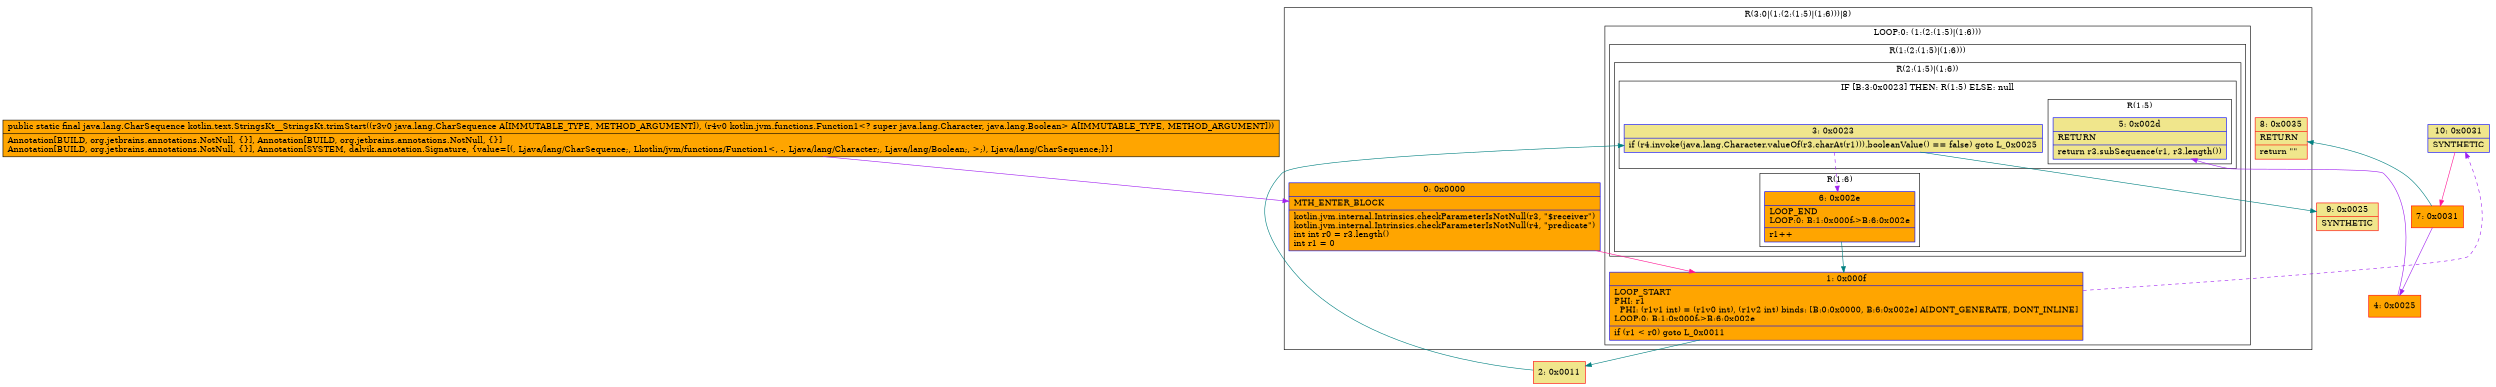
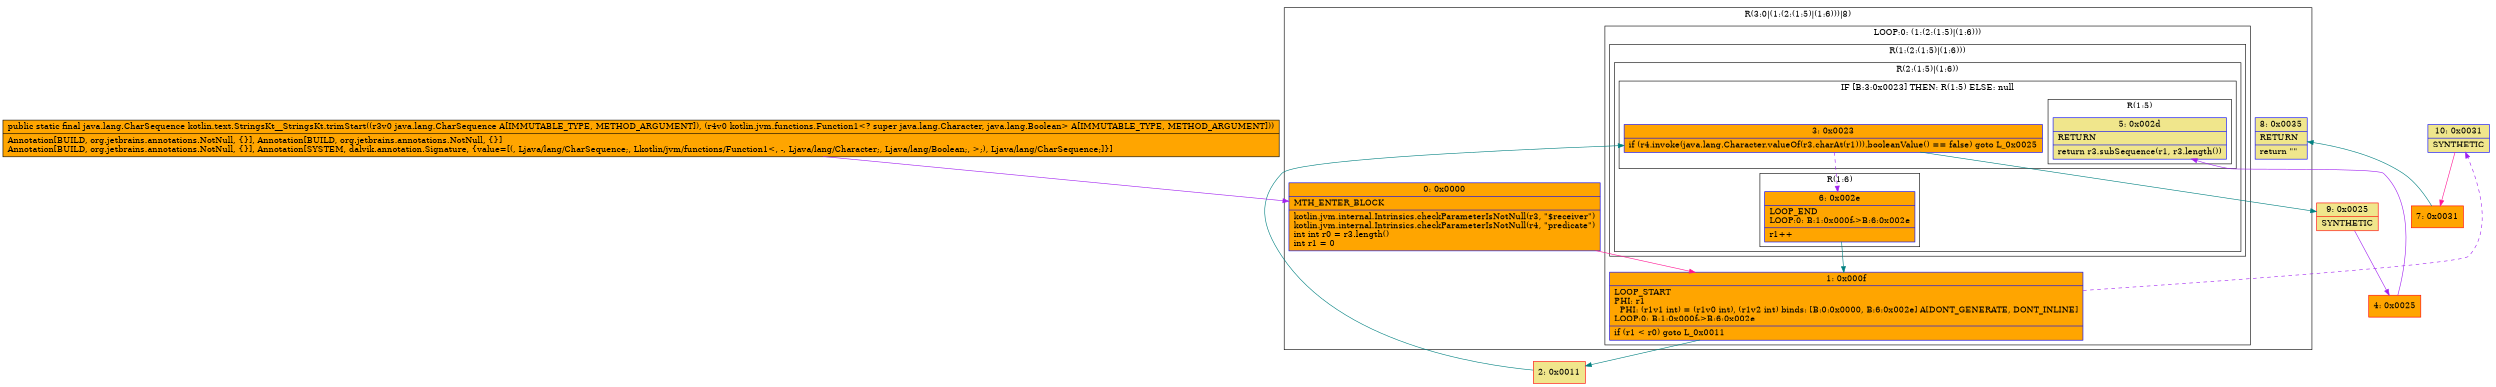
  digraph {
    node [color=blue fillcolor=orange shape=record style=filled]
    edge [color=purple]
    n1 [fillcolor=khaki label="{5\:\ 0x002d|RETURN\l|return r3.subSequence(r1, r3.length())\l}"]
-   n2 [fillcolor=khaki label="{3\:\ 0x0023|if (r4.invoke(java.lang.Character.valueOf(r3.charAt(r1))).booleanValue() == false) goto L_0x0025\l}"]
+   n2 [label="{3\:\ 0x0023|if (r4.invoke(java.lang.Character.valueOf(r3.charAt(r1))).booleanValue() == false) goto L_0x0025\l}"]
    n3 [label="{6\:\ 0x002e|LOOP_END\lLOOP:0: B:1:0x000f\-\>B:6:0x002e\l|r1++\l}"]
    n4 [label="{1\:\ 0x000f|LOOP_START\lPHI: r1 \l  PHI: (r1v1 int) = (r1v0 int), (r1v2 int) binds: [B:0:0x0000, B:6:0x002e] A[DONT_GENERATE, DONT_INLINE]\lLOOP:0: B:1:0x000f\-\>B:6:0x002e\l|if (r1 \< r0) goto L_0x0011\l}"]
    n5 [label="{0\:\ 0x0000|MTH_ENTER_BLOCK\l|kotlin.jvm.internal.Intrinsics.checkParameterIsNotNull(r3, \"$receiver\")\lkotlin.jvm.internal.Intrinsics.checkParameterIsNotNull(r4, \"predicate\")\lint int r0 = r3.length()\lint r1 = 0\l}"]
-   n6 [color=red fillcolor=khaki label="{8\:\ 0x0035|RETURN\l|return \"\"\l}"]
+   n6 [fillcolor=khaki label="{8\:\ 0x0035|RETURN\l|return \"\"\l}"]
    n7 [color=red fillcolor=khaki label="{9\:\ 0x0025|SYNTHETIC\l}"]
    n8 [color=red fillcolor=khaki label="{2\:\ 0x0011}"]
    n9 [fillcolor=khaki label="{10\:\ 0x0031|SYNTHETIC\l}"]
    n10 [color=red label="{7\:\ 0x0031}"]
    n11 [color=red label="{4\:\ 0x0025}"]
    n12 [label="{public static final java.lang.CharSequence kotlin.text.StringsKt__StringsKt.trimStart((r3v0 java.lang.CharSequence A[IMMUTABLE_TYPE, METHOD_ARGUMENT]), (r4v0 kotlin.jvm.functions.Function1\<? super java.lang.Character, java.lang.Boolean\> A[IMMUTABLE_TYPE, METHOD_ARGUMENT]))  | Annotation[BUILD, org.jetbrains.annotations.NotNull, \{\}], Annotation[BUILD, org.jetbrains.annotations.NotNull, \{\}]\lAnnotation[BUILD, org.jetbrains.annotations.NotNull, \{\}], Annotation[SYSTEM, dalvik.annotation.Signature, \{value=[(, Ljava\/lang\/CharSequence;, Lkotlin\/jvm\/functions\/Function1\<, \-, Ljava\/lang\/Character;, Ljava\/lang\/Boolean;, \>;), Ljava\/lang\/CharSequence;]\}]\l}" color=""]
    subgraph cluster_1 {
      label="R(3:0|(1:(2:(1:5)|(1:6)))|8)"
      n5
      n6
      subgraph cluster_2 {
        label="LOOP:0: (1:(2:(1:5)|(1:6)))"
        n4
        subgraph cluster_3 {
          label="R(1:(2:(1:5)|(1:6)))"
          subgraph cluster_4 {
            label="R(2:(1:5)|(1:6))"
            subgraph cluster_5 {
              label="IF [B:3:0x0023] THEN: R(1:5) ELSE: null"
              n2
              subgraph cluster_6 {
                label="R(1:5)"
                n1
              }
            }
            subgraph cluster_7 {
              label="R(1:6)"
              n3
            }
          }
        }
      }
    }
    n2 -> n3 [style=dashed]
    n2 -> n7 [color=teal]
    n3 -> n4 [color=teal]
    n4 -> n8 [color=teal]
    n4 -> n9 [style=dashed]
    n5 -> n4 [color=deeppink]
-   n10 -> n11
+   n7 -> n11
    n8 -> n2 [color=teal]
    n9 -> n10 [color=deeppink]
    n10 -> n6 [color=teal]
    n11 -> n1
    n12 -> n5
  }
